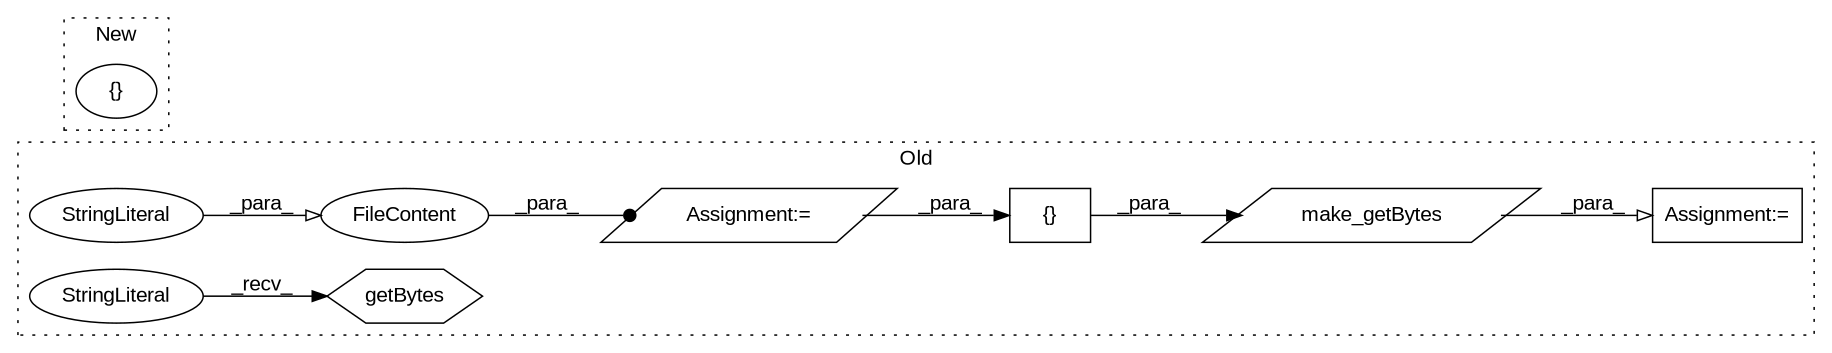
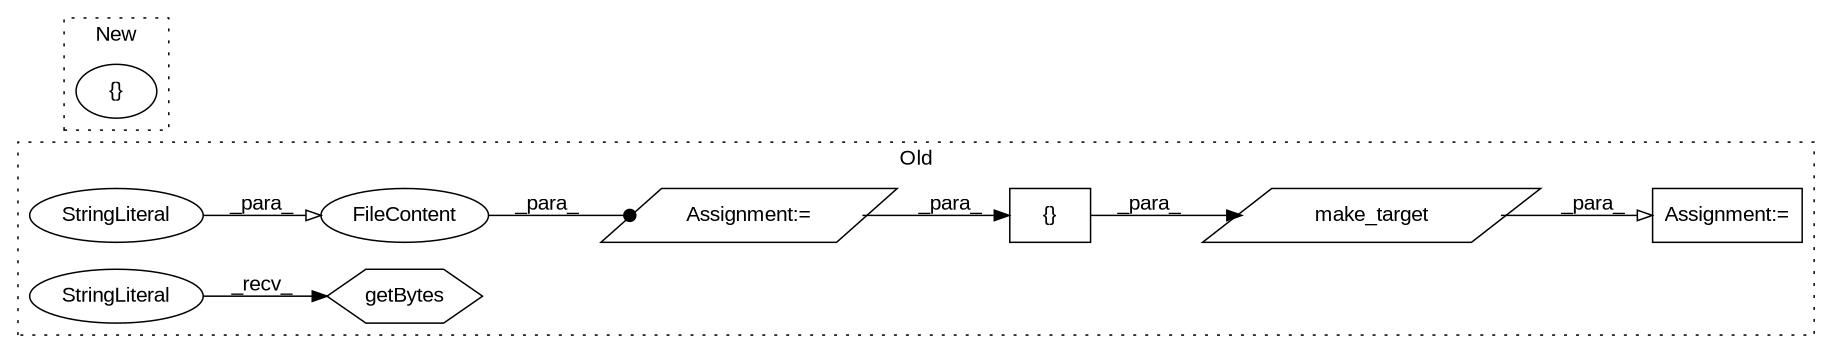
  digraph {
    fontname="Liberation Sans"
    rankdir=LR
    node [a=32 fontname="Liberation Sans" l="12,1" shape=ellipse]
    edge [arrowhead=normal fontname="Liberation Sans"]
    n1 [label=FileContent s="7961,8044"]
    n2 [a=7 l=1 label="Assignment:=" s=7960 shape=parallelogram]
    n3 [a=45 l=10 label=StringLiteral s=7973]
    n4 [a=4 l="1,1" label="{}" s="8189,8211" shape=box]
    n5 [l=10 label=getBytes s=8034 shape=hexagon]
    n6 [a=45 l=49 label=StringLiteral s=7984]
-   n7 [label=make_getBytes s="8156,8212" shape=parallelogram]
+   n7 [label=make_target s="8156,8212" shape=parallelogram]
    n8 [a=7 l=1 label="Assignment:=" s=8155 shape=box]
    n9 [a=4 l="1,1" label="{}" s="7822,7917"]
    subgraph cluster_1 {
      label=Old
      style=dotted
      n1
      n2
      n3
      n4
      n5
      n6
      n7
      n8
    }
    subgraph cluster_2 {
      label=New
      style=dotted
      n9
    }
    n1 -> n2 [arrowhead=dot label=_para_]
    n2 -> n4 [label=_para_]
    n3 -> n1 [arrowhead=onormal label=_para_]
    n4 -> n7 [label=_para_]
    n6 -> n5 [label=_recv_]
    n7 -> n8 [arrowhead=onormal label=_para_]
  }
